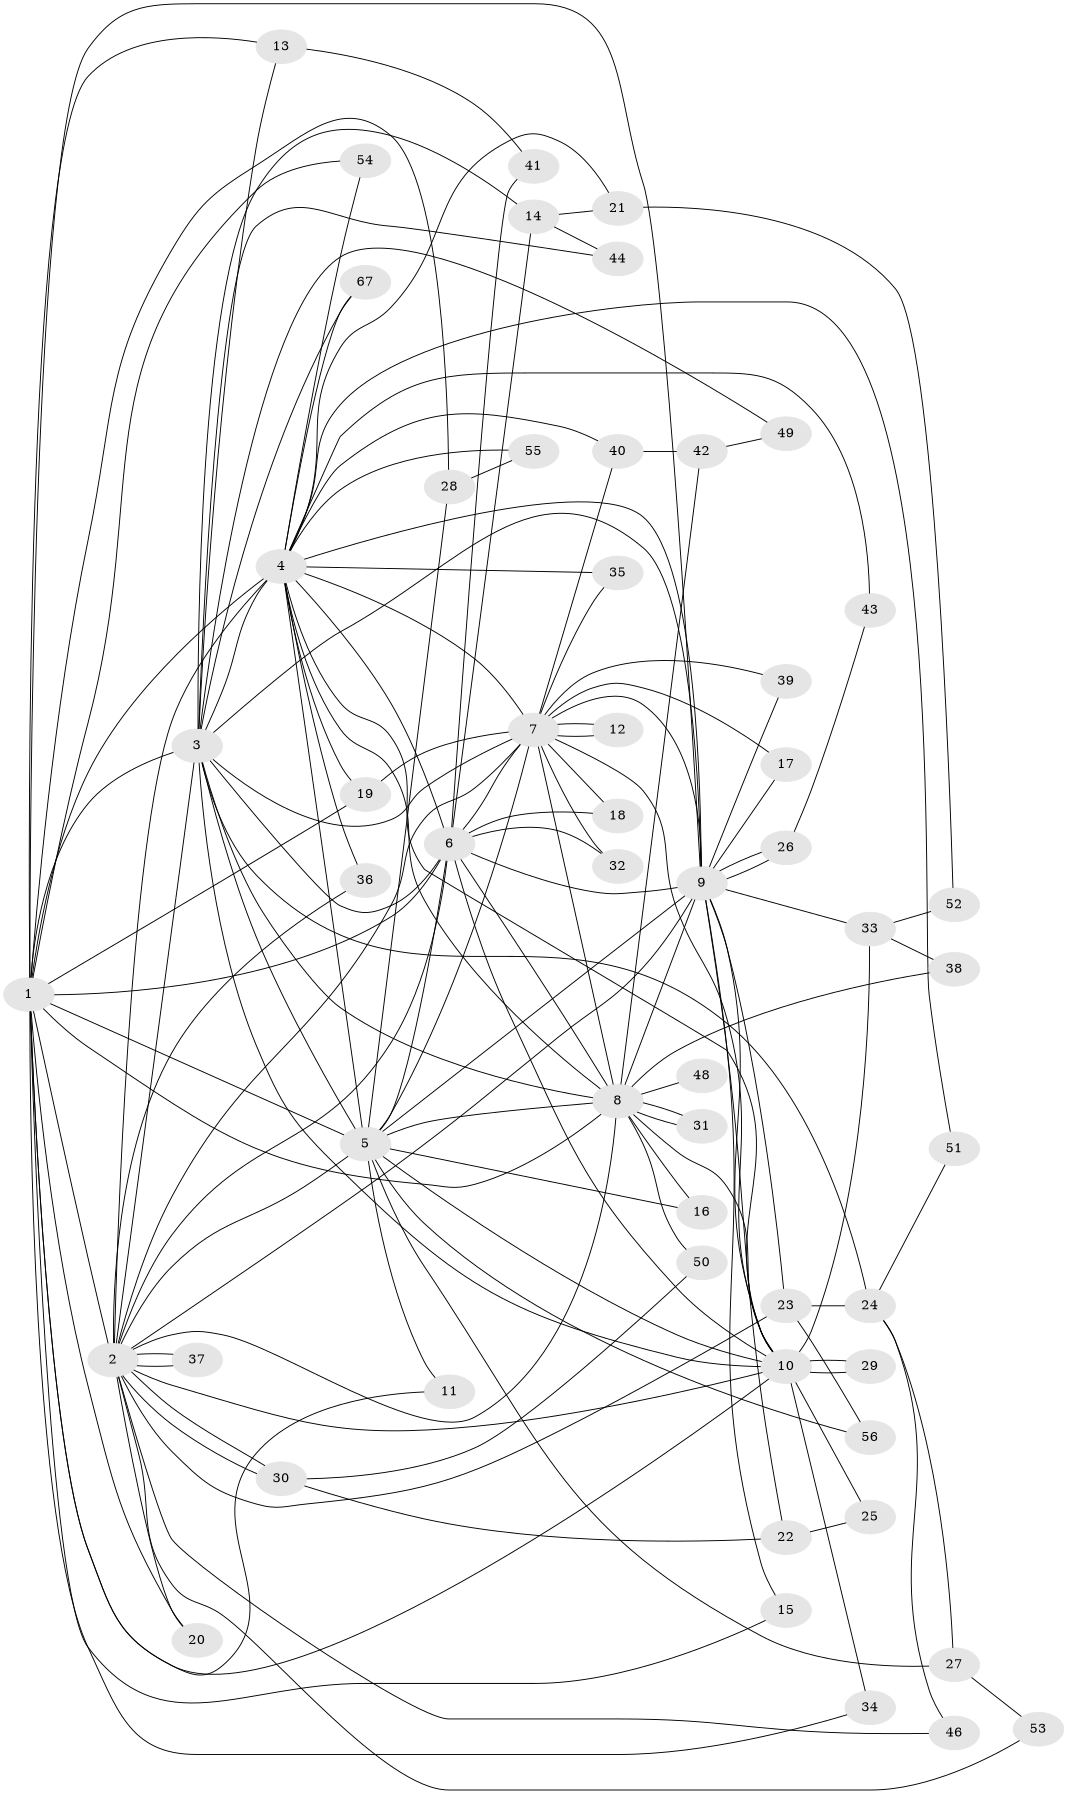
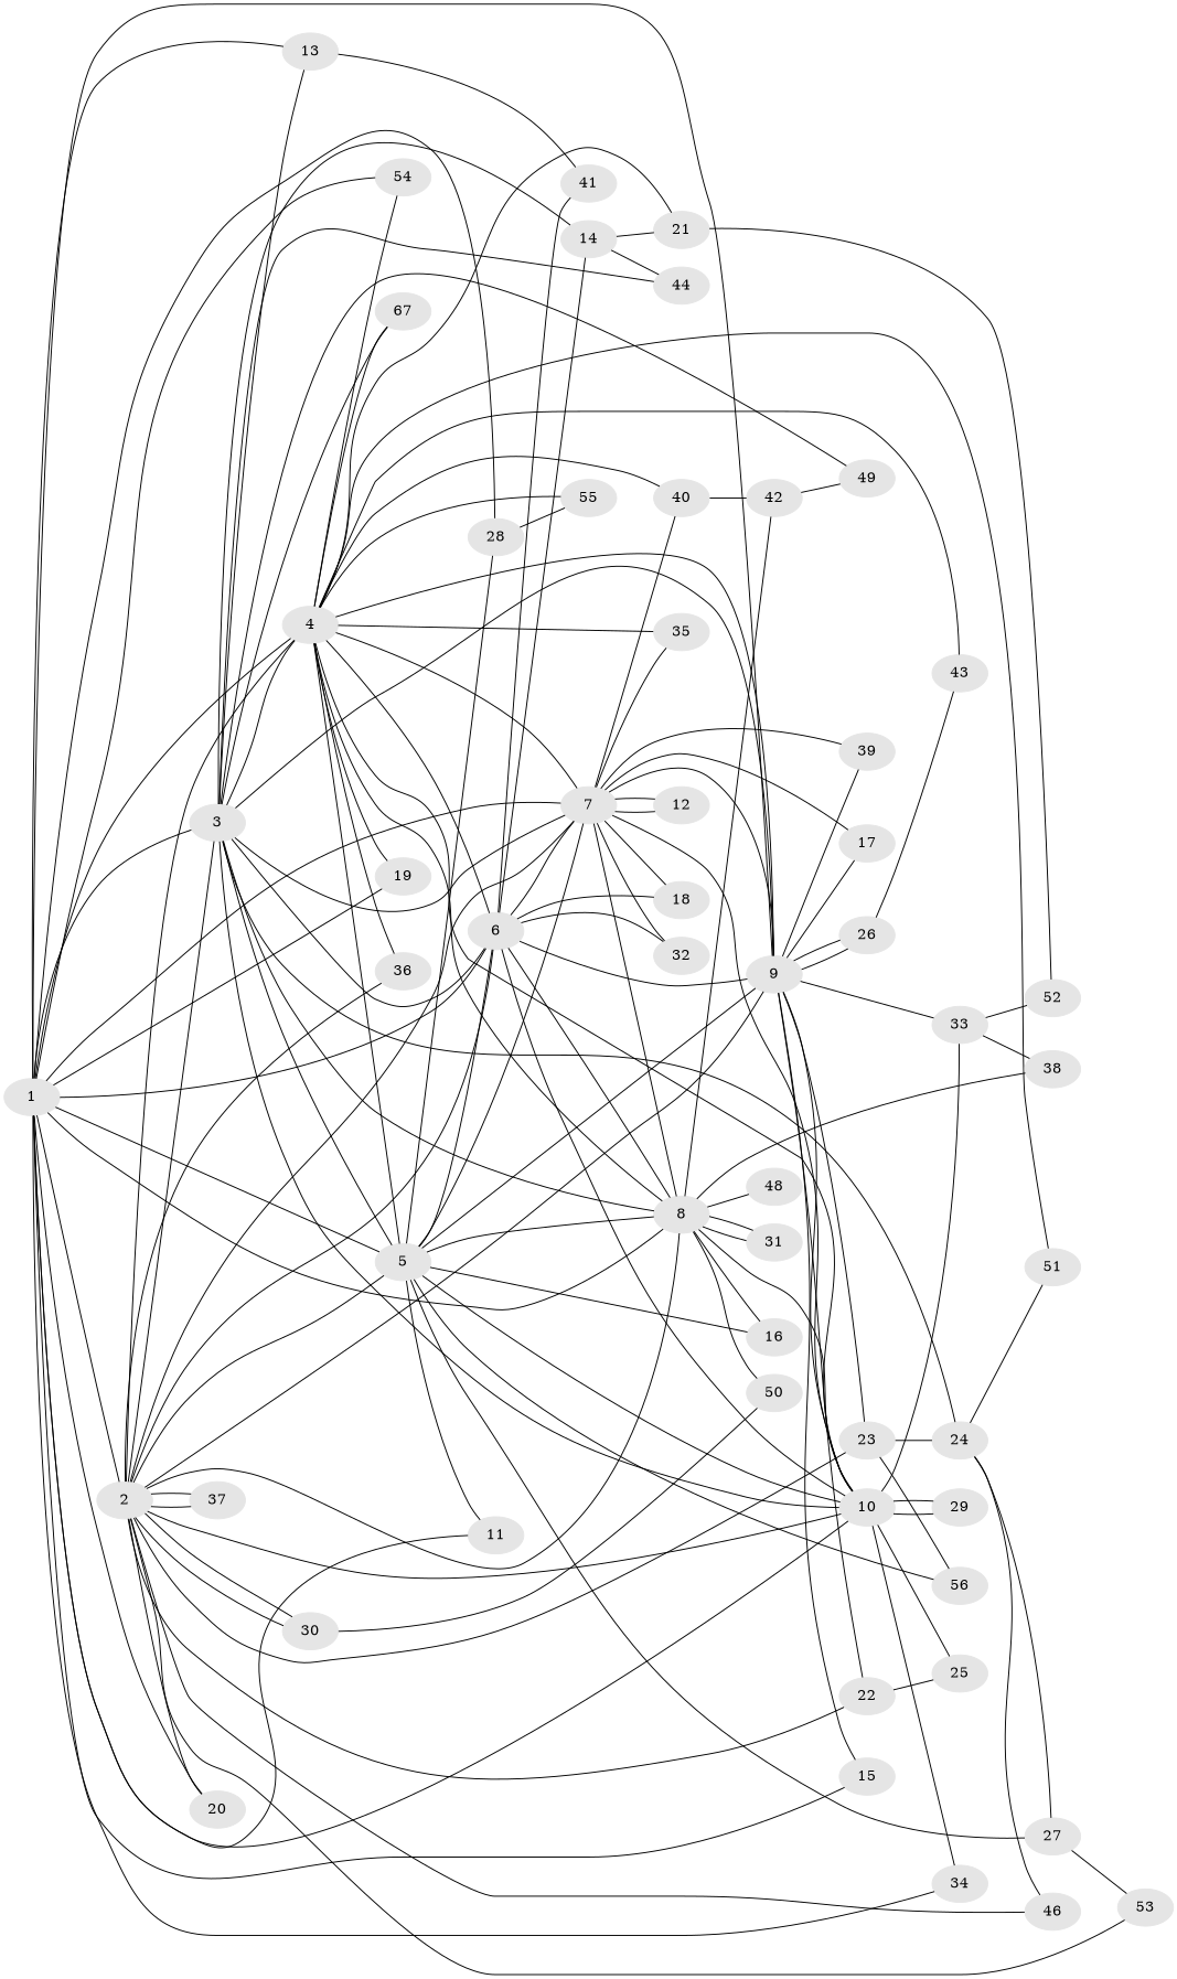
  graph {
    rankdir=LR
    node [color=gray90 style=filled]
    1
    2
    3
    4
    5
    6
    7
    8
    9
    10
    11
    13
    15
    19
    20
    28
    34
    54
    22
    23
    30
    36
    37
    46
    53
    14
    24
    44
    n29 [label=67]
    49
    21
    35
    40
    43
    51
    55
    16
    27
    56
    18
    32
    41
    12
    17
    39
    31
    38
    42
    48
    50
    26
    33
    25
    29
    52
    1 -- 2
    1 -- 3
    1 -- 4
    1 -- 5
    1 -- 6
-   19 -- 7
+   1 -- 7
    1 -- 8
    1 -- 9
    1 -- 10
    1 -- 11
    1 -- 13
    1 -- 15
    1 -- 19
    1 -- 20
    1 -- 28
    1 -- 34
    1 -- 54
    2 -- 3
    2 -- 4
    2 -- 5
    2 -- 6
    2 -- 7
    2 -- 8
    2 -- 9
    2 -- 10
    2 -- 20
-   30 -- 22
+   2 -- 22
    2 -- 23
    2 -- 30
    2 -- 30
    2 -- 36
    2 -- 37
    2 -- 37
    2 -- 46
    2 -- 53
    3 -- 4
    3 -- 5
    3 -- 6
    3 -- 7
    3 -- 8
    3 -- 9
    3 -- 10
    3 -- 13
    3 -- 14
    3 -- 24
    3 -- 44
    3 -- n29
    3 -- 49
    4 -- 5
    4 -- 6
    4 -- 7
    4 -- 8
    4 -- 9
    4 -- 10
    4 -- 19
    4 -- 54
    4 -- 36
    4 -- n29
    4 -- 21
    4 -- 35
    4 -- 40
    4 -- 43
    4 -- 51
    4 -- 55
    5 -- 6
    5 -- 7
    5 -- 8
    5 -- 9
    5 -- 10
    5 -- 11
    5 -- 28
    5 -- 16
    5 -- 27
    5 -- 56
    6 -- 7
    6 -- 8
    6 -- 9
    6 -- 10
    6 -- 14
    6 -- 18
    6 -- 32
    6 -- 41
    7 -- 8
    7 -- 9
    7 -- 10
    7 -- 35
    7 -- 40
    7 -- 18
    7 -- 32
    7 -- 12
    7 -- 12
    7 -- 17
    7 -- 39
-   8 -- 9
    8 -- 10
    8 -- 16
    8 -- 31
    8 -- 31
    8 -- 38
    8 -- 42
    8 -- 48
    8 -- 50
    9 -- 10
    9 -- 15
    9 -- 22
    9 -- 23
    9 -- 17
    9 -- 39
    9 -- 26
    9 -- 26
    9 -- 33
    10 -- 34
    10 -- 33
    10 -- 25
    10 -- 29
    10 -- 29
    13 -- 41
    28 -- 55
    22 -- 25
    23 -- 24
    23 -- 56
    30 -- 50
    14 -- 44
    14 -- 21
    24 -- 46
    24 -- 51
    24 -- 27
    21 -- 52
    40 -- 42
    27 -- 53
    42 -- 49
    26 -- 43
    33 -- 38
    33 -- 52
  }
